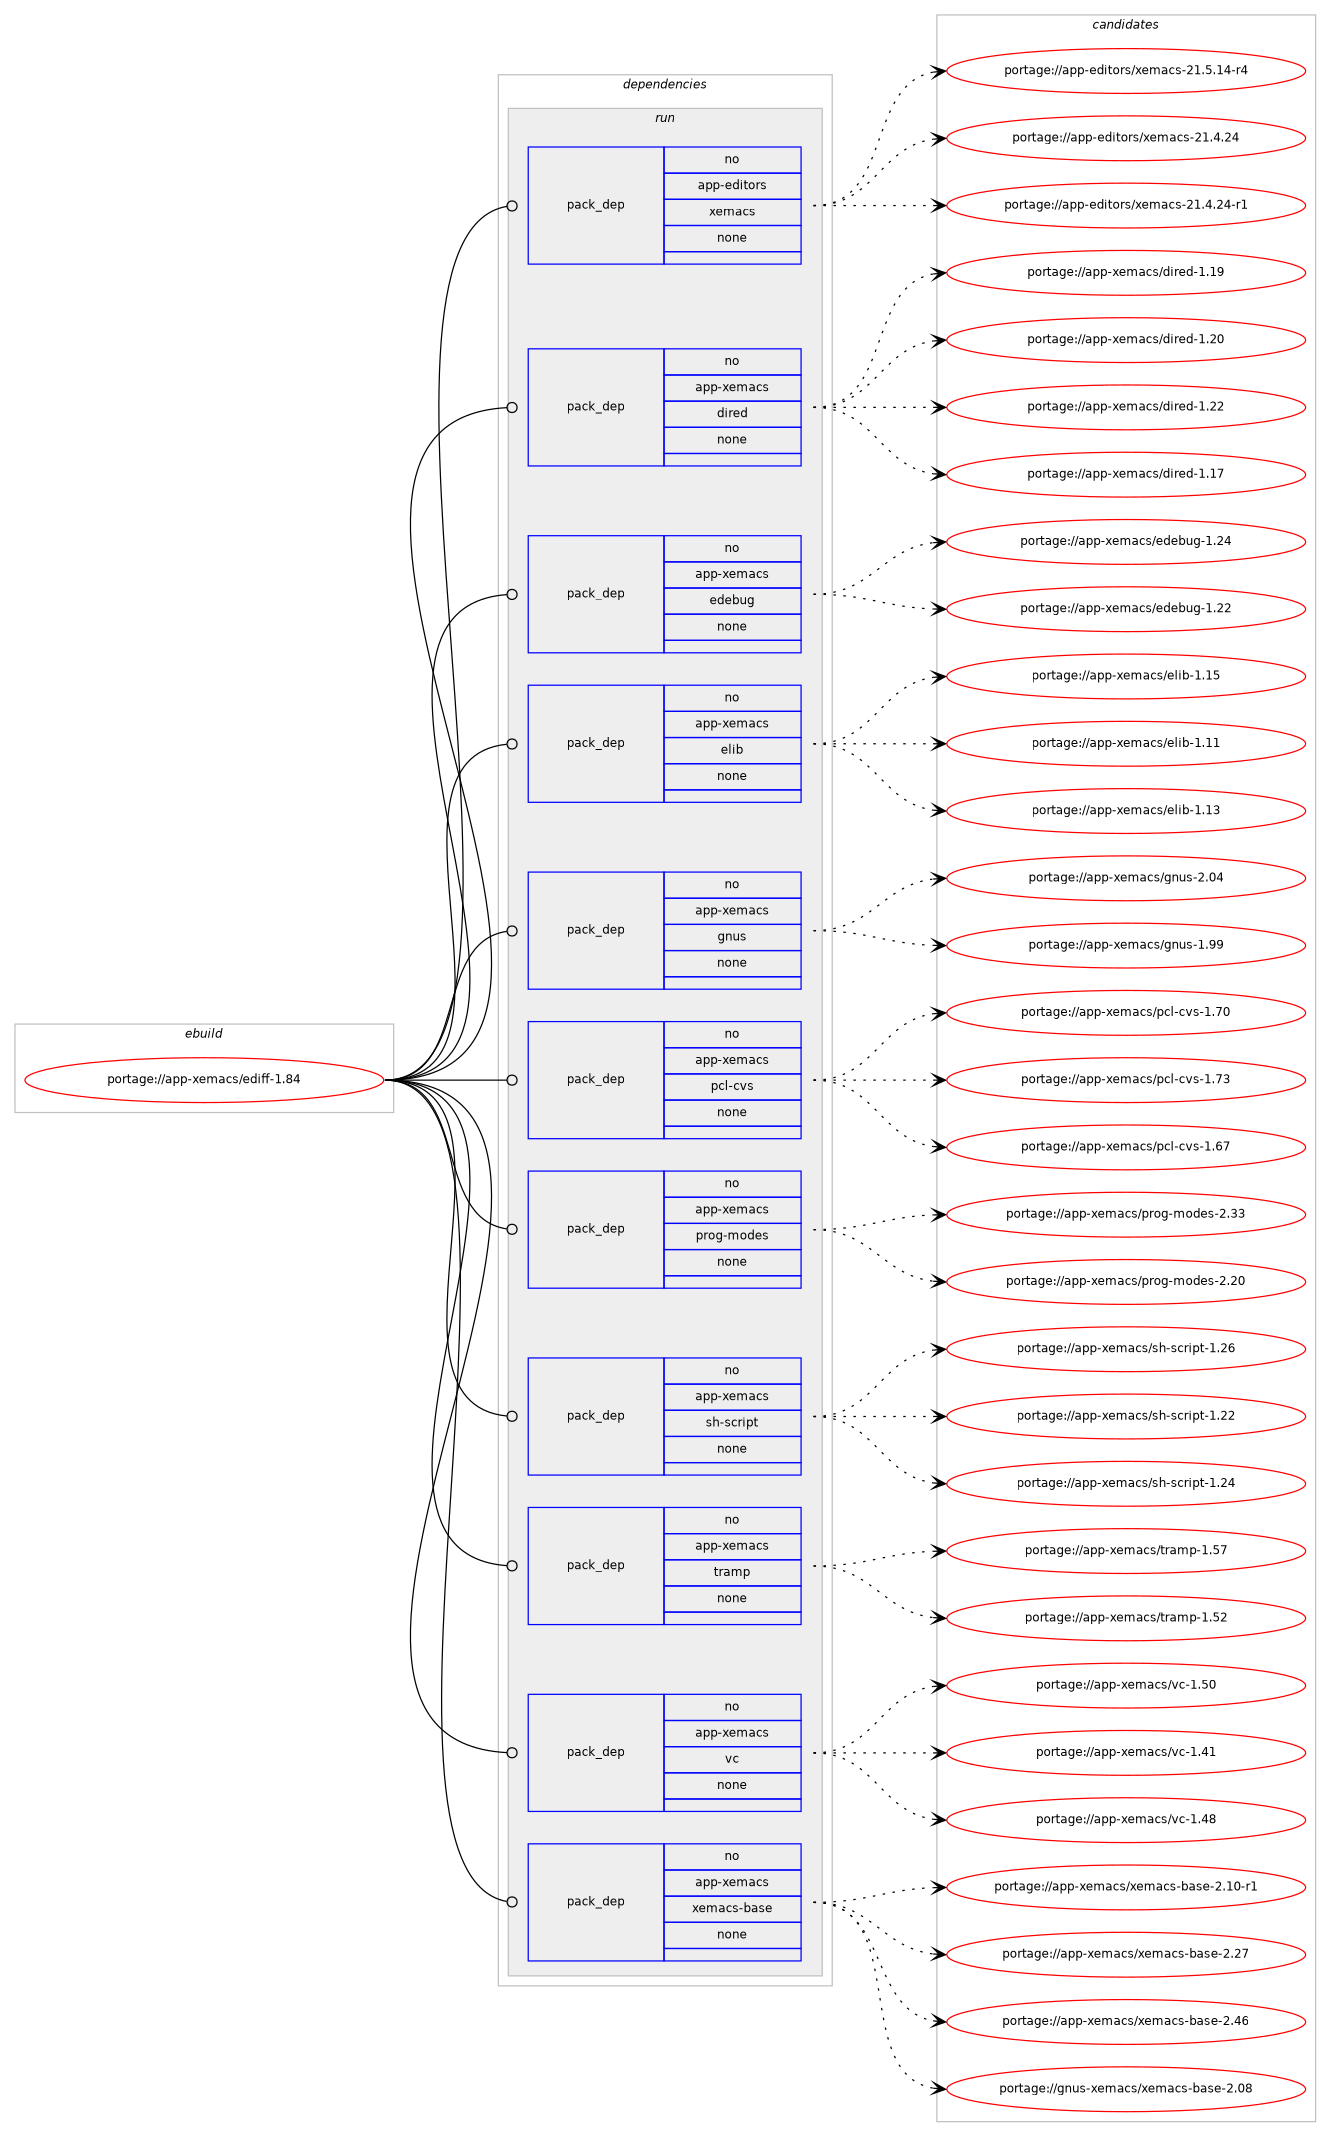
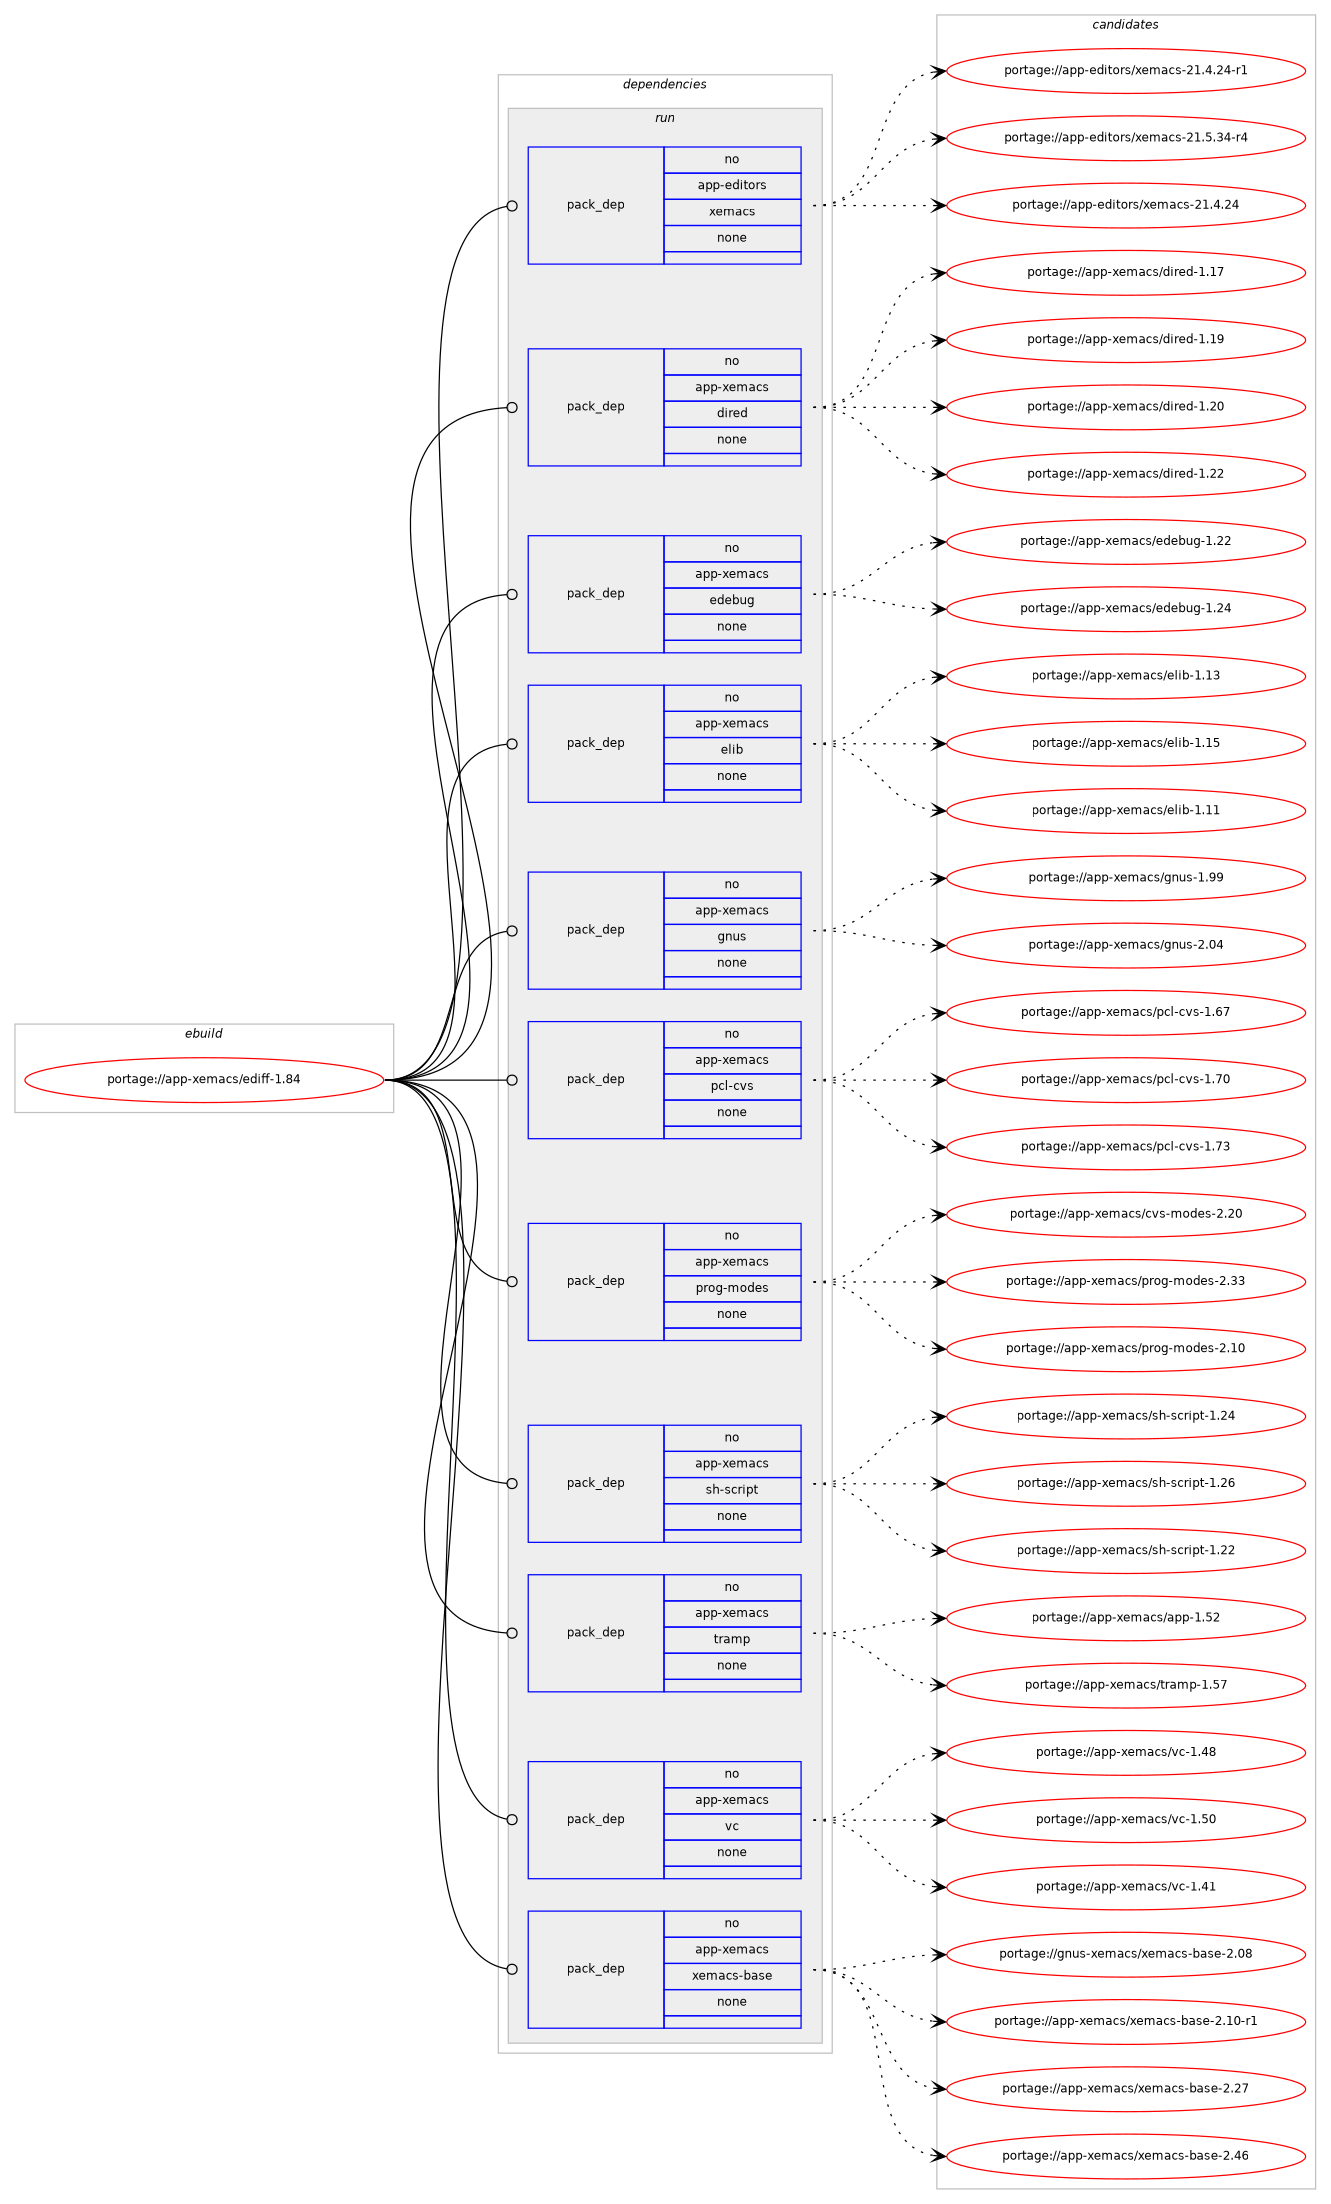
  digraph {
    compound=true
    concentrate=true
    fontname=Helvetica
    fontsize=10
    newrank=true
    rankdir=LR
    ranksep=1.5
    node [color=red fontname=Helvetica fontsize=10]
    edge [arrowhead=vee headport=w style=dotted tailport=e weight=100]
    n1 [label="portage://app-xemacs/ediff-1.84" width=4]
    n2 [color=blue label=<<TABLE BORDER="0" CELLBORDER="1" CELLSPACING="0" CELLPADDING="4" WIDTH="220"><TR><TD ROWSPAN="6" CELLPADDING="30">pack_dep</TD></TR><TR><TD WIDTH="110">no</TD></TR><TR><TD>app-editors</TD></TR><TR><TD>xemacs</TD></TR><TR><TD>none</TD></TR><TR><TD></TD></TR></TABLE>> shape=none]
    n3 [color=blue label=<<TABLE BORDER="0" CELLBORDER="1" CELLSPACING="0" CELLPADDING="4" WIDTH="220"><TR><TD ROWSPAN="6" CELLPADDING="30">pack_dep</TD></TR><TR><TD WIDTH="110">no</TD></TR><TR><TD>app-xemacs</TD></TR><TR><TD>dired</TD></TR><TR><TD>none</TD></TR><TR><TD></TD></TR></TABLE>> shape=none]
    n4 [color=blue label=<<TABLE BORDER="0" CELLBORDER="1" CELLSPACING="0" CELLPADDING="4" WIDTH="220"><TR><TD ROWSPAN="6" CELLPADDING="30">pack_dep</TD></TR><TR><TD WIDTH="110">no</TD></TR><TR><TD>app-xemacs</TD></TR><TR><TD>edebug</TD></TR><TR><TD>none</TD></TR><TR><TD></TD></TR></TABLE>> shape=none]
    n5 [color=blue label=<<TABLE BORDER="0" CELLBORDER="1" CELLSPACING="0" CELLPADDING="4" WIDTH="220"><TR><TD ROWSPAN="6" CELLPADDING="30">pack_dep</TD></TR><TR><TD WIDTH="110">no</TD></TR><TR><TD>app-xemacs</TD></TR><TR><TD>elib</TD></TR><TR><TD>none</TD></TR><TR><TD></TD></TR></TABLE>> shape=none]
    n6 [color=blue label=<<TABLE BORDER="0" CELLBORDER="1" CELLSPACING="0" CELLPADDING="4" WIDTH="220"><TR><TD ROWSPAN="6" CELLPADDING="30">pack_dep</TD></TR><TR><TD WIDTH="110">no</TD></TR><TR><TD>app-xemacs</TD></TR><TR><TD>gnus</TD></TR><TR><TD>none</TD></TR><TR><TD></TD></TR></TABLE>> shape=none]
    n7 [color=blue label=<<TABLE BORDER="0" CELLBORDER="1" CELLSPACING="0" CELLPADDING="4" WIDTH="220"><TR><TD ROWSPAN="6" CELLPADDING="30">pack_dep</TD></TR><TR><TD WIDTH="110">no</TD></TR><TR><TD>app-xemacs</TD></TR><TR><TD>pcl-cvs</TD></TR><TR><TD>none</TD></TR><TR><TD></TD></TR></TABLE>> shape=none]
    n8 [color=blue label=<<TABLE BORDER="0" CELLBORDER="1" CELLSPACING="0" CELLPADDING="4" WIDTH="220"><TR><TD ROWSPAN="6" CELLPADDING="30">pack_dep</TD></TR><TR><TD WIDTH="110">no</TD></TR><TR><TD>app-xemacs</TD></TR><TR><TD>prog-modes</TD></TR><TR><TD>none</TD></TR><TR><TD></TD></TR></TABLE>> shape=none]
    n9 [color=blue label=<<TABLE BORDER="0" CELLBORDER="1" CELLSPACING="0" CELLPADDING="4" WIDTH="220"><TR><TD ROWSPAN="6" CELLPADDING="30">pack_dep</TD></TR><TR><TD WIDTH="110">no</TD></TR><TR><TD>app-xemacs</TD></TR><TR><TD>sh-script</TD></TR><TR><TD>none</TD></TR><TR><TD></TD></TR></TABLE>> shape=none]
    n10 [color=blue label=<<TABLE BORDER="0" CELLBORDER="1" CELLSPACING="0" CELLPADDING="4" WIDTH="220"><TR><TD ROWSPAN="6" CELLPADDING="30">pack_dep</TD></TR><TR><TD WIDTH="110">no</TD></TR><TR><TD>app-xemacs</TD></TR><TR><TD>tramp</TD></TR><TR><TD>none</TD></TR><TR><TD></TD></TR></TABLE>> shape=none]
    n11 [color=blue label=<<TABLE BORDER="0" CELLBORDER="1" CELLSPACING="0" CELLPADDING="4" WIDTH="220"><TR><TD ROWSPAN="6" CELLPADDING="30">pack_dep</TD></TR><TR><TD WIDTH="110">no</TD></TR><TR><TD>app-xemacs</TD></TR><TR><TD>vc</TD></TR><TR><TD>none</TD></TR><TR><TD></TD></TR></TABLE>> shape=none]
    n12 [color=blue label=<<TABLE BORDER="0" CELLBORDER="1" CELLSPACING="0" CELLPADDING="4" WIDTH="220"><TR><TD ROWSPAN="6" CELLPADDING="30">pack_dep</TD></TR><TR><TD WIDTH="110">no</TD></TR><TR><TD>app-xemacs</TD></TR><TR><TD>xemacs-base</TD></TR><TR><TD>none</TD></TR><TR><TD></TD></TR></TABLE>> shape=none]
    n13 [label="portage://app-editors/xemacs-21.4.24" width=4]
    n14 [label="portage://app-editors/xemacs-21.4.24-r1" width=4]
-   n15 [label="portage://app-editors/xemacs-21.5.14-r4" width=4]
+   n15 [label="portage://app-editors/xemacs-21.5.34-r4" width=4]
    n16 [label="portage://app-xemacs/dired-1.17" width=4]
    n17 [label="portage://app-xemacs/dired-1.19" width=4]
    n18 [label="portage://app-xemacs/dired-1.20" width=4]
    n19 [label="portage://app-xemacs/dired-1.22" width=4]
    n20 [label="portage://app-xemacs/edebug-1.22" width=4]
    n21 [label="portage://app-xemacs/edebug-1.24" width=4]
    n22 [label="portage://app-xemacs/elib-1.11" width=4]
    n23 [label="portage://app-xemacs/elib-1.13" width=4]
    n24 [label="portage://app-xemacs/elib-1.15" width=4]
    n25 [label="portage://app-xemacs/pcl-cvs-1.67" width=4]
    n26 [label="portage://app-xemacs/pcl-cvs-1.70" width=4]
    n27 [label="portage://app-xemacs/pcl-cvs-1.73" width=4]
    n28 [label="portage://app-xemacs/gnus-1.99" width=4]
    n29 [label="portage://app-xemacs/gnus-2.04" width=4]
-   n31 [label="portage://app-xemacs/prog-modes-2.20" width=4]
+   n30 [label="portage://app-xemacs/prog-modes-2.10" width=4]
+   n31 [label="portage://app-xemacs/cvs-modes-2.20" width=4]
    n32 [label="portage://app-xemacs/prog-modes-2.33" width=4]
    n33 [label="portage://app-xemacs/sh-script-1.22" width=4]
    n34 [label="portage://app-xemacs/sh-script-1.24" width=4]
    n35 [label="portage://app-xemacs/sh-script-1.26" width=4]
-   n36 [label="portage://app-xemacs/tramp-1.52" width=4]
+   n36 [label="portage://app-xemacs/app-1.52" width=4]
    n37 [label="portage://app-xemacs/tramp-1.57" width=4]
    n38 [label="portage://app-xemacs/vc-1.41" width=4]
    n39 [label="portage://app-xemacs/vc-1.48" width=4]
    n40 [label="portage://app-xemacs/vc-1.50" width=4]
    n41 [label="portage://gnus-xemacs/xemacs-base-2.08" width=4]
    n42 [label="portage://app-xemacs/xemacs-base-2.10-r1" width=4]
    n43 [label="portage://app-xemacs/xemacs-base-2.27" width=4]
    n44 [label="portage://app-xemacs/xemacs-base-2.46" width=4]
    subgraph cluster_1 {
      color=gray
      label=<<i>ebuild</i>>
      rank=same
      n1
    }
    subgraph cluster_2 {
      color=gray
      label=<<i>dependencies</i>>
      subgraph cluster_3 {
        color=gray
        fillcolor="#eeeeee"
        label=<<i>compile</i>>
        style=filled
      }
      subgraph cluster_4 {
        color=gray
        fillcolor="#eeeeee"
        label=<<i>compile and run</i>>
        style=filled
      }
      subgraph cluster_5 {
        color=gray
        fillcolor="#eeeeee"
        label=<<i>run</i>>
        style=filled
        subgraph sub_6 {
          color=gray
          fillcolor="#eeeeee"
          label=<<i>run</i>>
          style=filled
          n2
        }
        subgraph sub_7 {
          color=gray
          fillcolor="#eeeeee"
          label=<<i>run</i>>
          style=filled
          n3
        }
        subgraph sub_8 {
          color=gray
          fillcolor="#eeeeee"
          label=<<i>run</i>>
          style=filled
          n4
        }
        subgraph sub_9 {
          color=gray
          fillcolor="#eeeeee"
          label=<<i>run</i>>
          style=filled
          n5
        }
        subgraph sub_10 {
          color=gray
          fillcolor="#eeeeee"
          label=<<i>run</i>>
          style=filled
          n6
        }
        subgraph sub_11 {
          color=gray
          fillcolor="#eeeeee"
          label=<<i>run</i>>
          style=filled
          n7
        }
        subgraph sub_12 {
          color=gray
          fillcolor="#eeeeee"
          label=<<i>run</i>>
          style=filled
          n8
        }
        subgraph sub_13 {
          color=gray
          fillcolor="#eeeeee"
          label=<<i>run</i>>
          style=filled
          n9
        }
        subgraph sub_14 {
          color=gray
          fillcolor="#eeeeee"
          label=<<i>run</i>>
          style=filled
          n10
        }
        subgraph sub_15 {
          color=gray
          fillcolor="#eeeeee"
          label=<<i>run</i>>
          style=filled
          n11
        }
        subgraph sub_16 {
          color=gray
          fillcolor="#eeeeee"
          label=<<i>run</i>>
          style=filled
          n12
        }
      }
    }
    subgraph cluster_17 {
      color=gray
      label=<<i>candidates</i>>
      rank=same
      subgraph sub_18 {
        color=black
        label=<<i>candidates</i>>
        nodesep=1
        rank=same
        n13
        n14
        n15
      }
      subgraph sub_19 {
        color=black
        label=<<i>candidates</i>>
        nodesep=1
        rank=same
        n16
        n17
        n18
        n19
      }
      subgraph sub_20 {
        color=black
        label=<<i>candidates</i>>
        nodesep=1
        rank=same
        n20
        n21
      }
      subgraph sub_21 {
        color=black
        label=<<i>candidates</i>>
        nodesep=1
        rank=same
        n22
        n23
        n24
      }
      subgraph sub_22 {
        color=black
        label=<<i>candidates</i>>
        nodesep=1
        rank=same
        n25
        n26
        n27
      }
      subgraph sub_23 {
        color=black
        label=<<i>candidates</i>>
        nodesep=1
        rank=same
        n28
        n29
      }
      subgraph sub_24 {
        color=black
        label=<<i>candidates</i>>
        nodesep=1
        rank=same
+       n30
        n31
        n32
      }
      subgraph sub_25 {
        color=black
        label=<<i>candidates</i>>
        nodesep=1
        rank=same
        n33
        n34
        n35
      }
      subgraph sub_26 {
        color=black
        label=<<i>candidates</i>>
        nodesep=1
        rank=same
        n36
        n37
      }
      subgraph sub_27 {
        color=black
        label=<<i>candidates</i>>
        nodesep=1
        rank=same
        n38
        n39
        n40
      }
      subgraph sub_28 {
        color=black
        label=<<i>candidates</i>>
        nodesep=1
        rank=same
        n41
        n42
        n43
        n44
      }
    }
    n1 -> n2 [arrowhead=odot style=solid weight=20]
    n1 -> n3 [arrowhead=odot style=solid weight=20]
    n1 -> n4 [arrowhead=odot style=solid weight=20]
    n1 -> n5 [arrowhead=odot style=solid weight=20]
    n1 -> n6 [arrowhead=odot style=solid weight=20]
    n1 -> n7 [arrowhead=odot style=solid weight=20]
    n1 -> n8 [arrowhead=odot style=solid weight=20]
    n1 -> n9 [arrowhead=odot style=solid weight=20]
    n1 -> n10 [arrowhead=odot style=solid weight=20]
    n1 -> n11 [arrowhead=odot style=solid weight=20]
    n1 -> n12 [arrowhead=odot style=solid weight=20]
    n2 -> n13
    n2 -> n14
    n2 -> n15
    n3 -> n16
    n3 -> n17
    n3 -> n18
    n3 -> n19
    n4 -> n20
    n4 -> n21
    n5 -> n22
    n5 -> n23
    n5 -> n24
    n6 -> n28
    n6 -> n29
    n7 -> n25
    n7 -> n26
    n7 -> n27
+   n8 -> n30
    n8 -> n31
    n8 -> n32
    n9 -> n33
    n9 -> n34
    n9 -> n35
    n10 -> n36
    n10 -> n37
    n11 -> n38
    n11 -> n39
    n11 -> n40
    n12 -> n41
    n12 -> n42
    n12 -> n43
    n12 -> n44
  }
